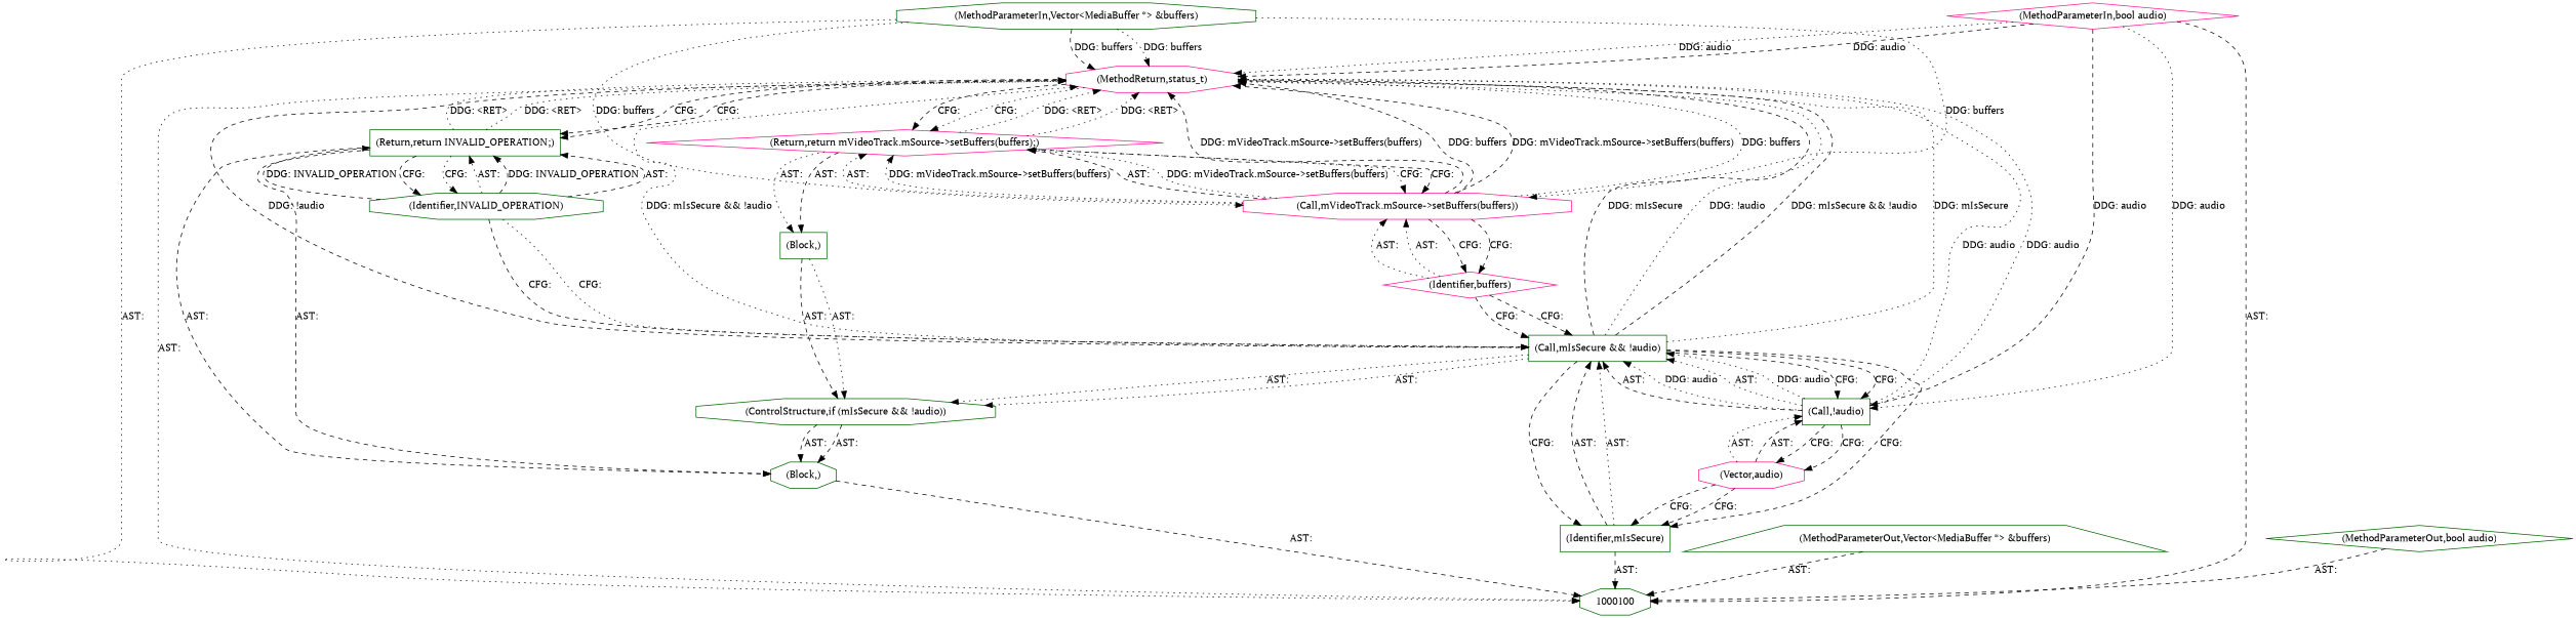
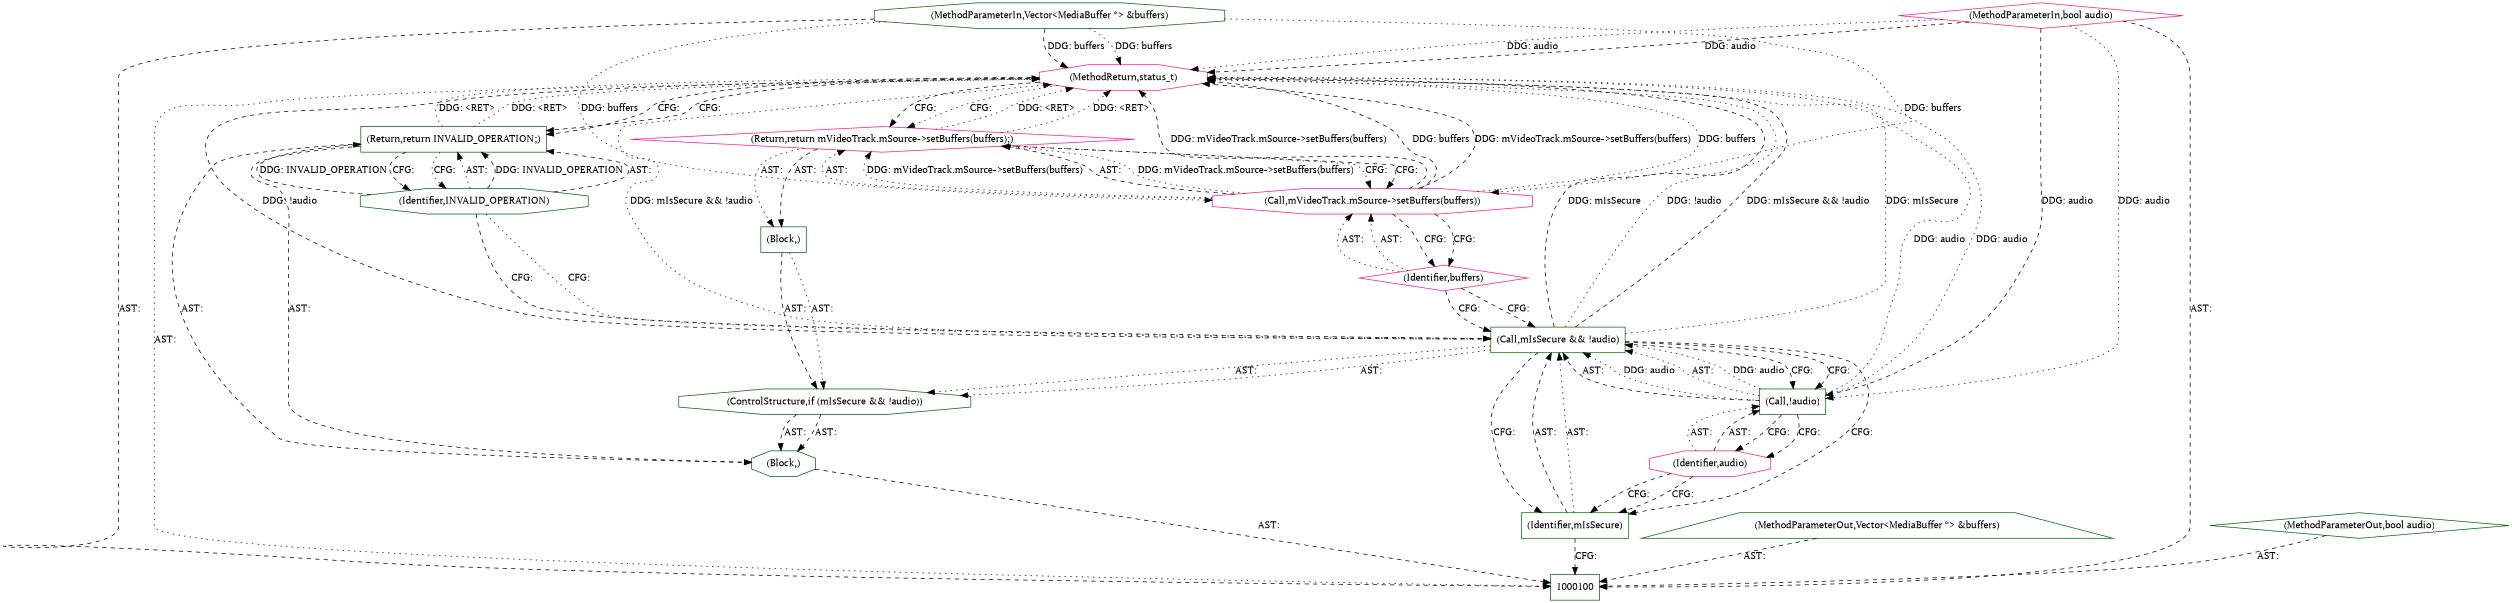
  digraph {
    fontname="PT Serif"
    node [color=darkgreen fontname="PT Serif" shape=octagon]
    edge [fontname="PT Serif" style=dashed]
    n1 [color=deeppink label="(MethodReturn,status_t)"]
    n2 [color=deeppink label="(Return,return mVideoTrack.mSource->setBuffers(buffers);)" shape=diamond]
    n3 [label="(Return,return INVALID_OPERATION;)" shape=box]
-   1000100
+   1000100 [shape=box]
    n5 [color=deeppink label="(Call,mVideoTrack.mSource->setBuffers(buffers))"]
    n6 [label="(Block,)" shape=box]
    n7 [label="(Block,)"]
    n8 [label="(Identifier,INVALID_OPERATION)"]
    n9 [label="(MethodParameterIn,Vector<MediaBuffer *> &buffers)"]
    n10 [color=deeppink label="(Identifier,buffers)" shape=diamond]
    n11 [label="(MethodParameterOut,Vector<MediaBuffer *> &buffers)" shape=trapezium]
    n12 [color=deeppink label="(MethodParameterIn,bool audio)" shape=diamond]
    n13 [label="(Call,!audio)" shape=box]
-   n14 [color=deeppink label="(Vector,audio)"]
+   n14 [color=deeppink label="(Identifier,audio)"]
    n15 [label="(Call,mIsSecure && !audio)" shape=box]
    n16 [label="(MethodParameterOut,bool audio)" shape=diamond]
    n17 [label="(Identifier,mIsSecure)" shape=box]
    n18 [label="(ControlStructure,if (mIsSecure && !audio))"]
    n1 -> n2 [label="CFG: "]
    n1 -> n2 [label="CFG: " style=dotted]
    n1 -> n3 [label="CFG: "]
    n1 -> n3 [label="CFG: "]
    n1 -> 1000100 [label="AST: " style=dotted]
    n2 -> n1 [label="DDG: <RET>" style=dotted]
    n2 -> n1 [label="DDG: <RET>" style=dotted]
    n2 -> n5 [label="CFG: " style=dotted]
    n2 -> n5 [label="CFG: "]
    n2 -> n6 [label="AST: "]
    n2 -> n6 [label="AST: " style=dotted]
    n3 -> n1 [label="DDG: <RET>" style=dotted]
    n3 -> n1 [label="DDG: <RET>" style=dotted]
    n3 -> n7 [label="AST: "]
    n3 -> n7 [label="AST: "]
    n3 -> n8 [label="CFG: "]
    n3 -> n8 [label="CFG: " style=dotted]
    n5 -> n1 [label="DDG: mVideoTrack.mSource->setBuffers(buffers)"]
    n5 -> n1 [label="DDG: buffers"]
    n5 -> n1 [label="DDG: mVideoTrack.mSource->setBuffers(buffers)"]
    n5 -> n1 [label="DDG: buffers" style=dotted]
    n5 -> n2 [label="AST: " style=dotted]
    n5 -> n2 [label="DDG: mVideoTrack.mSource->setBuffers(buffers)" style=dotted]
    n5 -> n2 [label="AST: "]
    n5 -> n2 [label="DDG: mVideoTrack.mSource->setBuffers(buffers)" style=dotted]
    n5 -> n10 [label="CFG: "]
    n5 -> n10 [label="CFG: "]
    n6 -> n18 [label="AST: "]
    n6 -> n18 [label="AST: " style=dotted]
    n7 -> 1000100 [label="AST: "]
    n8 -> n3 [label="AST: " style=dotted]
    n8 -> n3 [label="DDG: INVALID_OPERATION"]
    n8 -> n3 [label="AST: "]
    n8 -> n3 [label="DDG: INVALID_OPERATION"]
    n8 -> n15 [label="CFG: " style=dotted]
    n8 -> n15 [label="CFG: "]
    n9 -> n1 [label="DDG: buffers" style=dotted]
    n9 -> n1 [label="DDG: buffers"]
-   n9 -> 1000100 [label="AST: " style=dotted]
+   n9 -> 1000100 [label="AST: "]
    n9 -> n5 [label="DDG: buffers" style=dotted]
    n9 -> n5 [label="DDG: buffers" style=dotted]
    n10 -> n5 [label="AST: " style=dotted]
    n10 -> n5 [label="AST: " style=dotted]
    n10 -> n15 [label="CFG: "]
    n10 -> n15 [label="CFG: "]
    n11 -> 1000100 [label="AST: "]
    n12 -> n1 [label="DDG: audio" style=dotted]
    n12 -> n1 [label="DDG: audio"]
    n12 -> 1000100 [label="AST: "]
    n12 -> n13 [label="DDG: audio"]
    n12 -> n13 [label="DDG: audio" style=dotted]
    n13 -> n1 [label="DDG: audio" style=dotted]
    n13 -> n1 [label="DDG: audio" style=dotted]
    n13 -> n14 [label="CFG: "]
    n13 -> n14 [label="CFG: "]
    n13 -> n15 [label="AST: "]
    n13 -> n15 [label="DDG: audio" style=dotted]
    n13 -> n15 [label="AST: " style=dotted]
    n13 -> n15 [label="DDG: audio" style=dotted]
    n14 -> n13 [label="AST: " style=dotted]
    n14 -> n13 [label="AST: "]
    n14 -> n17 [label="CFG: "]
    n14 -> n17 [label="CFG: "]
    n15 -> n1 [label="DDG: !audio"]
    n15 -> n1 [label="DDG: mIsSecure && !audio" style=dotted]
    n15 -> n1 [label="DDG: mIsSecure"]
    n15 -> n1 [label="DDG: !audio" style=dotted]
    n15 -> n1 [label="DDG: mIsSecure && !audio"]
    n15 -> n1 [label="DDG: mIsSecure" style=dotted]
    n15 -> n13 [label="CFG: "]
    n15 -> n13 [label="CFG: "]
    n15 -> n17 [label="CFG: "]
    n15 -> n17 [label="CFG: "]
    n15 -> n18 [label="AST: " style=dotted]
    n15 -> n18 [label="AST: " style=dotted]
    n16 -> 1000100 [label="AST: "]
-   n17 -> 1000100 [label="AST: "]
+   n17 -> 1000100 [label="CFG: "]
    n17 -> n15 [label="AST: "]
    n17 -> n15 [label="AST: " style=dotted]
    n18 -> n7 [label="AST: "]
    n18 -> n7 [label="AST: "]
  }
